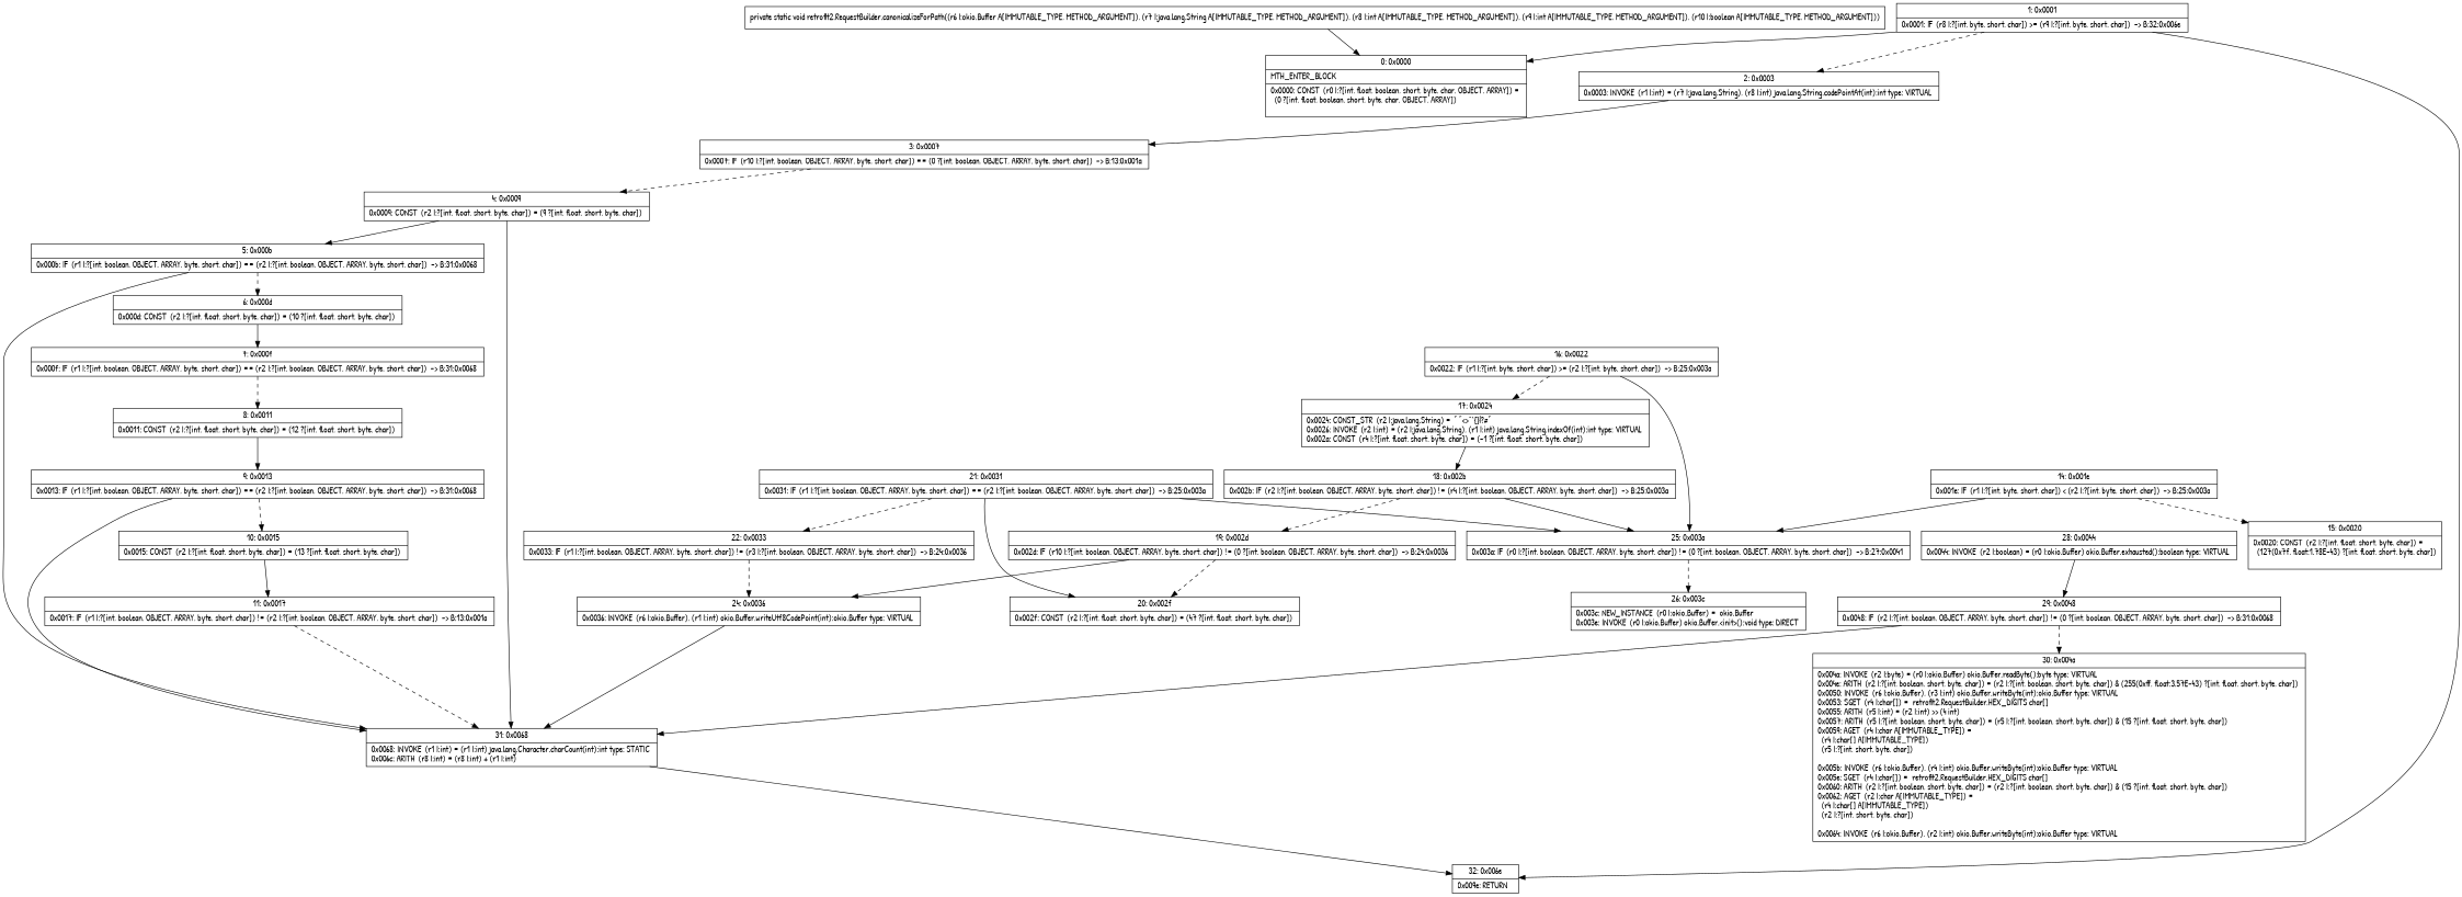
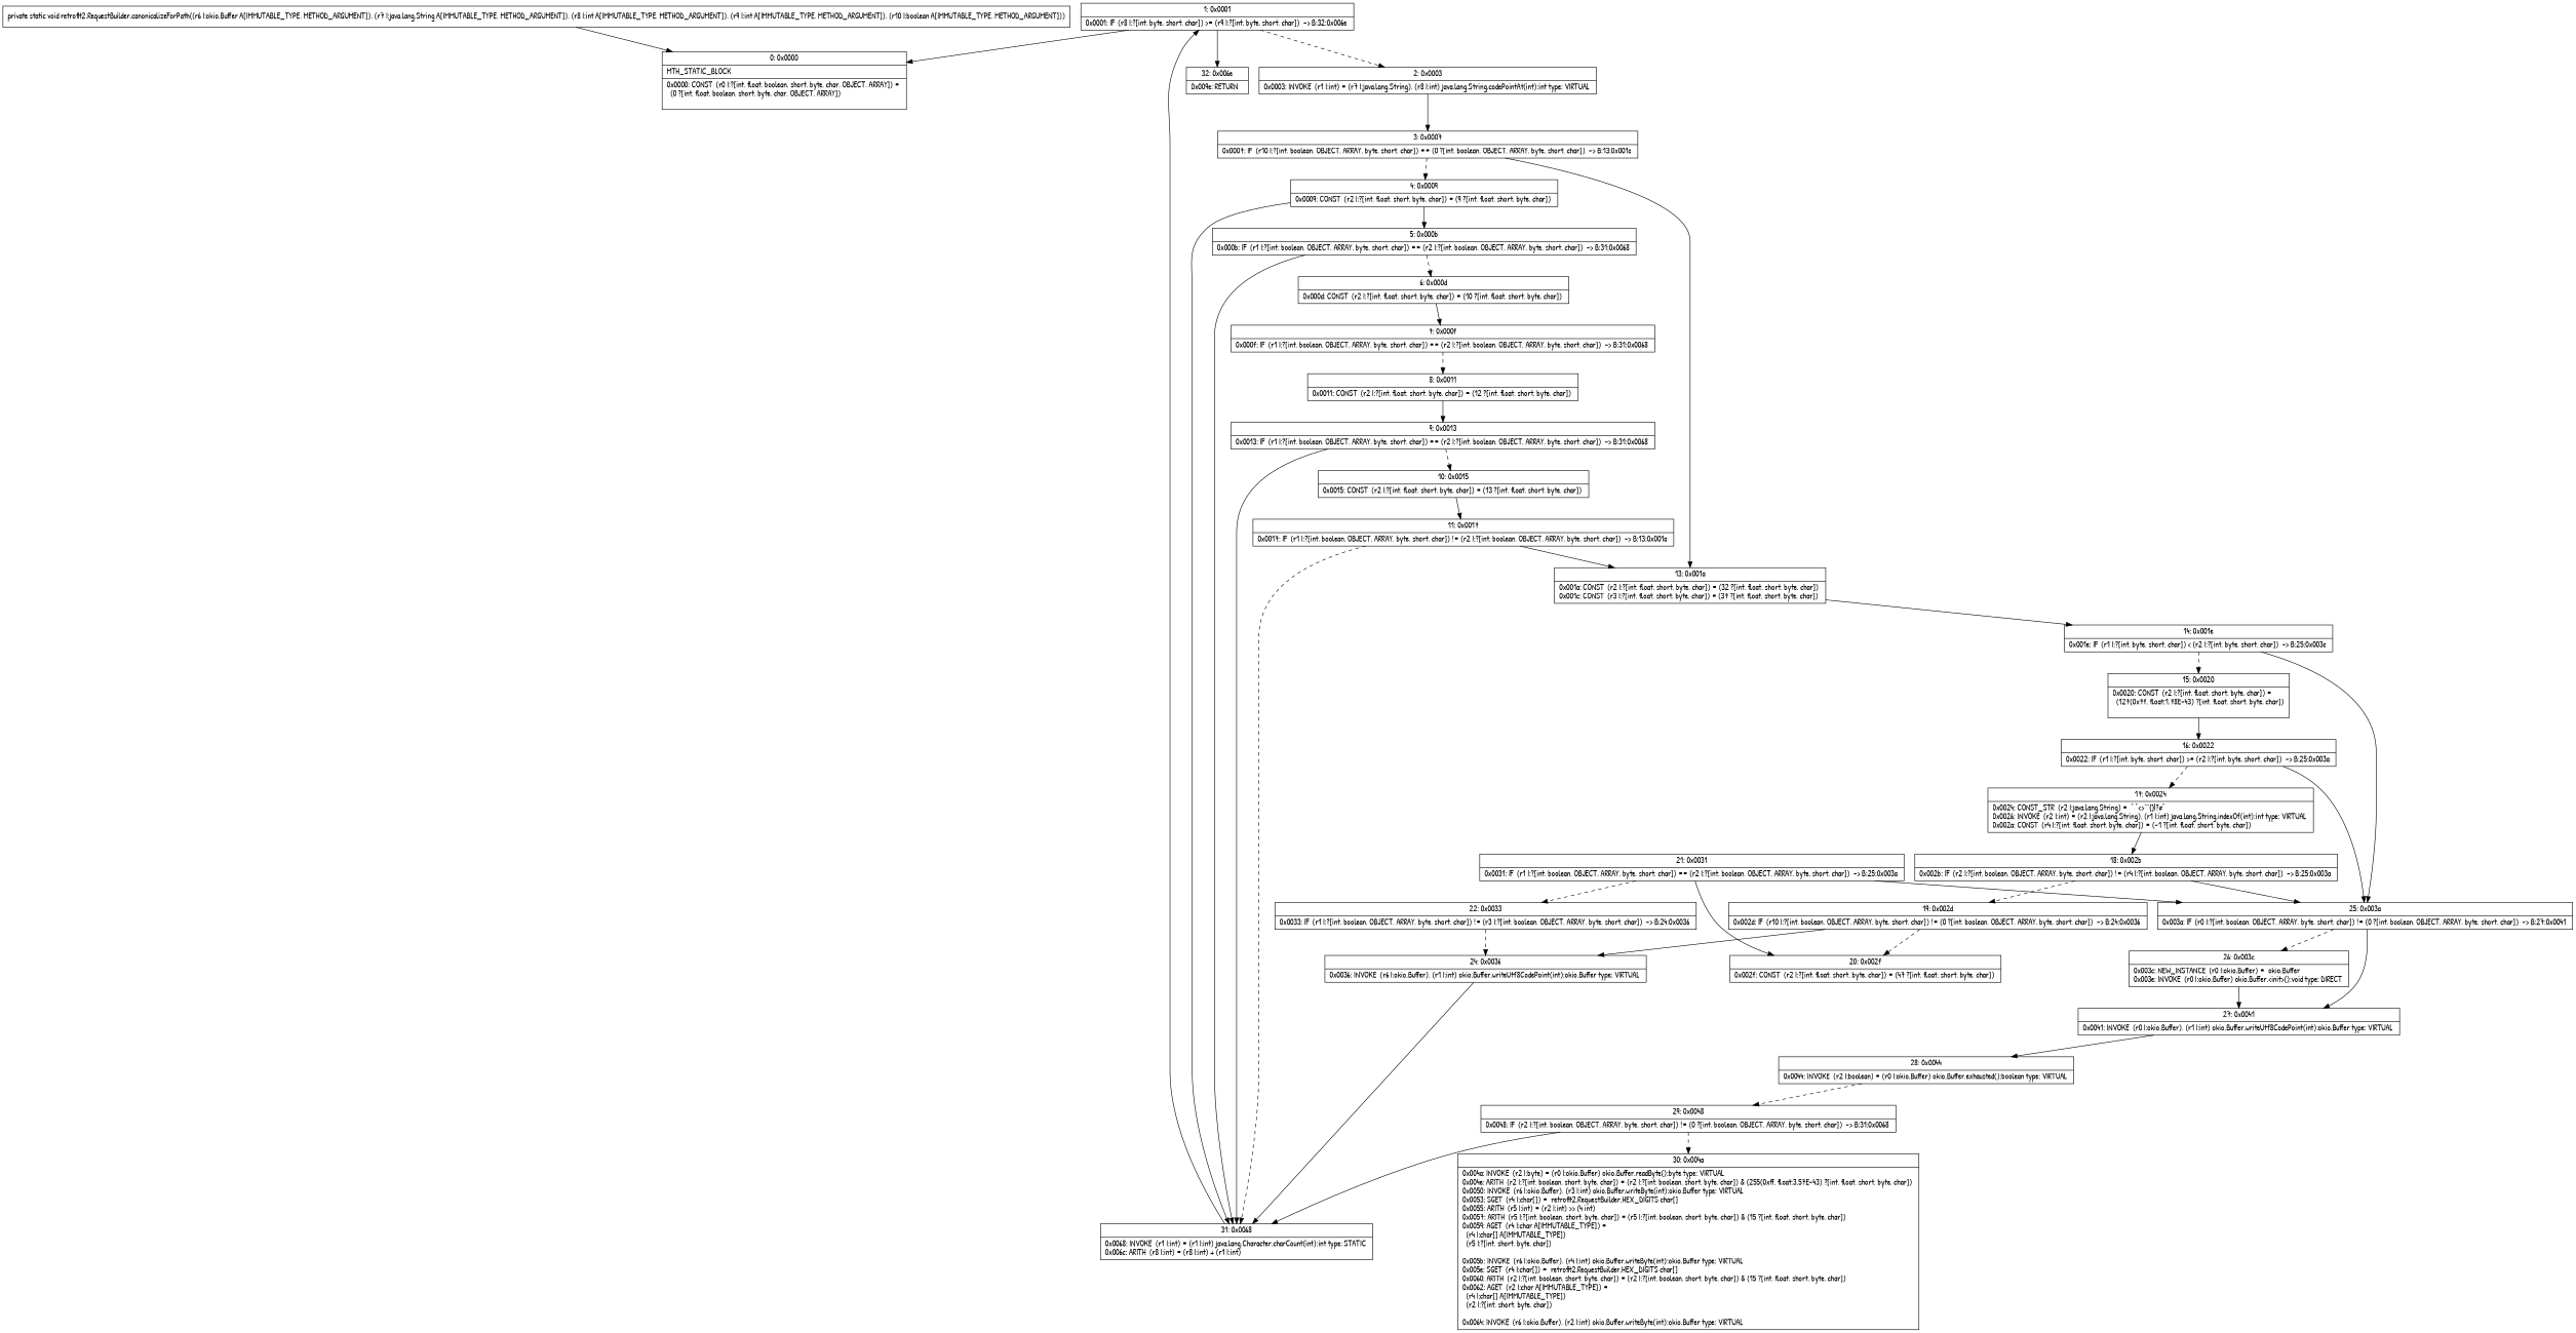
  digraph {
    fontname="Patrick Hand"
    node [fontname="Patrick Hand" shape=record]
    edge [fontname="Patrick Hand"]
-   n1 [label="{0\:\ 0x0000|MTH_ENTER_BLOCK\l|0x0000: CONST  (r0 I:?[int, float, boolean, short, byte, char, OBJECT, ARRAY]) = \l  (0 ?[int, float, boolean, short, byte, char, OBJECT, ARRAY])\l \l}"]
+   n1 [label="{0\:\ 0x0000|MTH_STATIC_BLOCK\l|0x0000: CONST  (r0 I:?[int, float, boolean, short, byte, char, OBJECT, ARRAY]) = \l  (0 ?[int, float, boolean, short, byte, char, OBJECT, ARRAY])\l \l}"]
    n2 [label="{1\:\ 0x0001|0x0001: IF  (r8 I:?[int, byte, short, char]) \>= (r9 I:?[int, byte, short, char])  \-\> B:32:0x006e \l}"]
    n3 [label="{2\:\ 0x0003|0x0003: INVOKE  (r1 I:int) = (r7 I:java.lang.String), (r8 I:int) java.lang.String.codePointAt(int):int type: VIRTUAL \l}"]
    n4 [label="{32\:\ 0x006e|0x009e: RETURN   \l}"]
    n5 [label="{3\:\ 0x0007|0x0007: IF  (r10 I:?[int, boolean, OBJECT, ARRAY, byte, short, char]) == (0 ?[int, boolean, OBJECT, ARRAY, byte, short, char])  \-\> B:13:0x001a \l}"]
    n6 [label="{4\:\ 0x0009|0x0009: CONST  (r2 I:?[int, float, short, byte, char]) = (9 ?[int, float, short, byte, char]) \l}"]
+   n7 [label="{13\:\ 0x001a|0x001a: CONST  (r2 I:?[int, float, short, byte, char]) = (32 ?[int, float, short, byte, char]) \l0x001c: CONST  (r3 I:?[int, float, short, byte, char]) = (37 ?[int, float, short, byte, char]) \l}"]
    n8 [label="{5\:\ 0x000b|0x000b: IF  (r1 I:?[int, boolean, OBJECT, ARRAY, byte, short, char]) == (r2 I:?[int, boolean, OBJECT, ARRAY, byte, short, char])  \-\> B:31:0x0068 \l}"]
    n9 [label="{31\:\ 0x0068|0x0068: INVOKE  (r1 I:int) = (r1 I:int) java.lang.Character.charCount(int):int type: STATIC \l0x006c: ARITH  (r8 I:int) = (r8 I:int) + (r1 I:int) \l}"]
    n10 [label="{14\:\ 0x001e|0x001e: IF  (r1 I:?[int, byte, short, char]) \< (r2 I:?[int, byte, short, char])  \-\> B:25:0x003a \l}"]
    n11 [label="{6\:\ 0x000d|0x000d: CONST  (r2 I:?[int, float, short, byte, char]) = (10 ?[int, float, short, byte, char]) \l}"]
    n12 [label="{7\:\ 0x000f|0x000f: IF  (r1 I:?[int, boolean, OBJECT, ARRAY, byte, short, char]) == (r2 I:?[int, boolean, OBJECT, ARRAY, byte, short, char])  \-\> B:31:0x0068 \l}"]
    n13 [label="{8\:\ 0x0011|0x0011: CONST  (r2 I:?[int, float, short, byte, char]) = (12 ?[int, float, short, byte, char]) \l}"]
    n14 [label="{9\:\ 0x0013|0x0013: IF  (r1 I:?[int, boolean, OBJECT, ARRAY, byte, short, char]) == (r2 I:?[int, boolean, OBJECT, ARRAY, byte, short, char])  \-\> B:31:0x0068 \l}"]
    n15 [label="{10\:\ 0x0015|0x0015: CONST  (r2 I:?[int, float, short, byte, char]) = (13 ?[int, float, short, byte, char]) \l}"]
    n16 [label="{11\:\ 0x0017|0x0017: IF  (r1 I:?[int, boolean, OBJECT, ARRAY, byte, short, char]) != (r2 I:?[int, boolean, OBJECT, ARRAY, byte, short, char])  \-\> B:13:0x001a \l}"]
    n17 [label="{15\:\ 0x0020|0x0020: CONST  (r2 I:?[int, float, short, byte, char]) = \l  (127(0x7f, float:1.78E\-43) ?[int, float, short, byte, char])\l \l}"]
    n18 [label="{25\:\ 0x003a|0x003a: IF  (r0 I:?[int, boolean, OBJECT, ARRAY, byte, short, char]) != (0 ?[int, boolean, OBJECT, ARRAY, byte, short, char])  \-\> B:27:0x0041 \l}"]
    n19 [label="{16\:\ 0x0022|0x0022: IF  (r1 I:?[int, byte, short, char]) \>= (r2 I:?[int, byte, short, char])  \-\> B:25:0x003a \l}"]
    n20 [label="{26\:\ 0x003c|0x003c: NEW_INSTANCE  (r0 I:okio.Buffer) =  okio.Buffer \l0x003e: INVOKE  (r0 I:okio.Buffer) okio.Buffer.\<init\>():void type: DIRECT \l}"]
+   n21 [label="{27\:\ 0x0041|0x0041: INVOKE  (r0 I:okio.Buffer), (r1 I:int) okio.Buffer.writeUtf8CodePoint(int):okio.Buffer type: VIRTUAL \l}"]
    n22 [label="{17\:\ 0x0024|0x0024: CONST_STR  (r2 I:java.lang.String) =  \" \"\<\>^`\{\}\|?#\" \l0x0026: INVOKE  (r2 I:int) = (r2 I:java.lang.String), (r1 I:int) java.lang.String.indexOf(int):int type: VIRTUAL \l0x002a: CONST  (r4 I:?[int, float, short, byte, char]) = (\-1 ?[int, float, short, byte, char]) \l}"]
    n23 [label="{18\:\ 0x002b|0x002b: IF  (r2 I:?[int, boolean, OBJECT, ARRAY, byte, short, char]) != (r4 I:?[int, boolean, OBJECT, ARRAY, byte, short, char])  \-\> B:25:0x003a \l}"]
    n24 [label="{19\:\ 0x002d|0x002d: IF  (r10 I:?[int, boolean, OBJECT, ARRAY, byte, short, char]) != (0 ?[int, boolean, OBJECT, ARRAY, byte, short, char])  \-\> B:24:0x0036 \l}"]
    n25 [label="{20\:\ 0x002f|0x002f: CONST  (r2 I:?[int, float, short, byte, char]) = (47 ?[int, float, short, byte, char]) \l}"]
    n26 [label="{24\:\ 0x0036|0x0036: INVOKE  (r6 I:okio.Buffer), (r1 I:int) okio.Buffer.writeUtf8CodePoint(int):okio.Buffer type: VIRTUAL \l}"]
    n27 [label="{21\:\ 0x0031|0x0031: IF  (r1 I:?[int, boolean, OBJECT, ARRAY, byte, short, char]) == (r2 I:?[int, boolean, OBJECT, ARRAY, byte, short, char])  \-\> B:25:0x003a \l}"]
    n28 [label="{22\:\ 0x0033|0x0033: IF  (r1 I:?[int, boolean, OBJECT, ARRAY, byte, short, char]) != (r3 I:?[int, boolean, OBJECT, ARRAY, byte, short, char])  \-\> B:24:0x0036 \l}"]
    n29 [label="{28\:\ 0x0044|0x0044: INVOKE  (r2 I:boolean) = (r0 I:okio.Buffer) okio.Buffer.exhausted():boolean type: VIRTUAL \l}"]
    n30 [label="{29\:\ 0x0048|0x0048: IF  (r2 I:?[int, boolean, OBJECT, ARRAY, byte, short, char]) != (0 ?[int, boolean, OBJECT, ARRAY, byte, short, char])  \-\> B:31:0x0068 \l}"]
    n31 [label="{30\:\ 0x004a|0x004a: INVOKE  (r2 I:byte) = (r0 I:okio.Buffer) okio.Buffer.readByte():byte type: VIRTUAL \l0x004e: ARITH  (r2 I:?[int, boolean, short, byte, char]) = (r2 I:?[int, boolean, short, byte, char]) & (255(0xff, float:3.57E\-43) ?[int, float, short, byte, char]) \l0x0050: INVOKE  (r6 I:okio.Buffer), (r3 I:int) okio.Buffer.writeByte(int):okio.Buffer type: VIRTUAL \l0x0053: SGET  (r4 I:char[]) =  retrofit2.RequestBuilder.HEX_DIGITS char[] \l0x0055: ARITH  (r5 I:int) = (r2 I:int) \>\> (4 int) \l0x0057: ARITH  (r5 I:?[int, boolean, short, byte, char]) = (r5 I:?[int, boolean, short, byte, char]) & (15 ?[int, float, short, byte, char]) \l0x0059: AGET  (r4 I:char A[IMMUTABLE_TYPE]) = \l  (r4 I:char[] A[IMMUTABLE_TYPE])\l  (r5 I:?[int, short, byte, char])\l \l0x005b: INVOKE  (r6 I:okio.Buffer), (r4 I:int) okio.Buffer.writeByte(int):okio.Buffer type: VIRTUAL \l0x005e: SGET  (r4 I:char[]) =  retrofit2.RequestBuilder.HEX_DIGITS char[] \l0x0060: ARITH  (r2 I:?[int, boolean, short, byte, char]) = (r2 I:?[int, boolean, short, byte, char]) & (15 ?[int, float, short, byte, char]) \l0x0062: AGET  (r2 I:char A[IMMUTABLE_TYPE]) = \l  (r4 I:char[] A[IMMUTABLE_TYPE])\l  (r2 I:?[int, short, byte, char])\l \l0x0064: INVOKE  (r6 I:okio.Buffer), (r2 I:int) okio.Buffer.writeByte(int):okio.Buffer type: VIRTUAL \l}"]
    n32 [label="{private static void retrofit2.RequestBuilder.canonicalizeForPath((r6 I:okio.Buffer A[IMMUTABLE_TYPE, METHOD_ARGUMENT]), (r7 I:java.lang.String A[IMMUTABLE_TYPE, METHOD_ARGUMENT]), (r8 I:int A[IMMUTABLE_TYPE, METHOD_ARGUMENT]), (r9 I:int A[IMMUTABLE_TYPE, METHOD_ARGUMENT]), (r10 I:boolean A[IMMUTABLE_TYPE, METHOD_ARGUMENT])) }"]
    n2 -> n1
    n2 -> n3 [style=dashed]
    n2 -> n4
    n3 -> n5
    n5 -> n6 [style=dashed]
+   n5 -> n7
    n6 -> n8
    n6 -> n9
+   n7 -> n10
    n8 -> n9
    n8 -> n11 [style=dashed]
-   n9 -> n4
+   n9 -> n2
    n10 -> n17 [style=dashed]
    n10 -> n18
    n11 -> n12
    n12 -> n13 [style=dashed]
    n13 -> n14
    n14 -> n9
    n14 -> n15 [style=dashed]
    n15 -> n16
+   n16 -> n7
    n16 -> n9 [style=dashed]
+   n17 -> n19
    n18 -> n20 [style=dashed]
+   n18 -> n21
    n19 -> n18
    n19 -> n22 [style=dashed]
+   n20 -> n21
+   n21 -> n29
    n22 -> n23
    n23 -> n18
    n23 -> n24 [style=dashed]
    n24 -> n25 [style=dashed]
    n24 -> n26
    n26 -> n9
    n27 -> n18
    n27 -> n25
    n27 -> n28 [style=dashed]
    n28 -> n26 [style=dashed]
-   n29 -> n30
+   n29 -> n30 [style=dashed]
    n30 -> n9
    n30 -> n31 [style=dashed]
    n32 -> n1
  }
